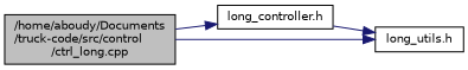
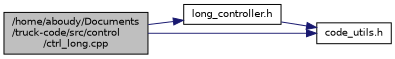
  digraph {
    rankdir=LR
    node [color=black fillcolor=white fontname=Helvetica fontsize=10 shape=record style=filled]
    edge [color=midnightblue fontname=Helvetica fontsize=10 labelfontname=Helvetica labelfontsize=10 style=solid]
    n1 [fillcolor=grey75 fontcolor=black height=0.2 label="/home/aboudy/Documents\l/truck-code/src/control\l/ctrl_long.cpp" width=0.4]
    n2 [height=0.2 label="long_controller.h" width=0.4]
-   n3 [height=0.2 label="long_utils.h" width=0.4]
+   n3 [height=0.2 label="code_utils.h" width=0.4]
    n1 -> n2
    n1 -> n3
    n2 -> n3
  }
